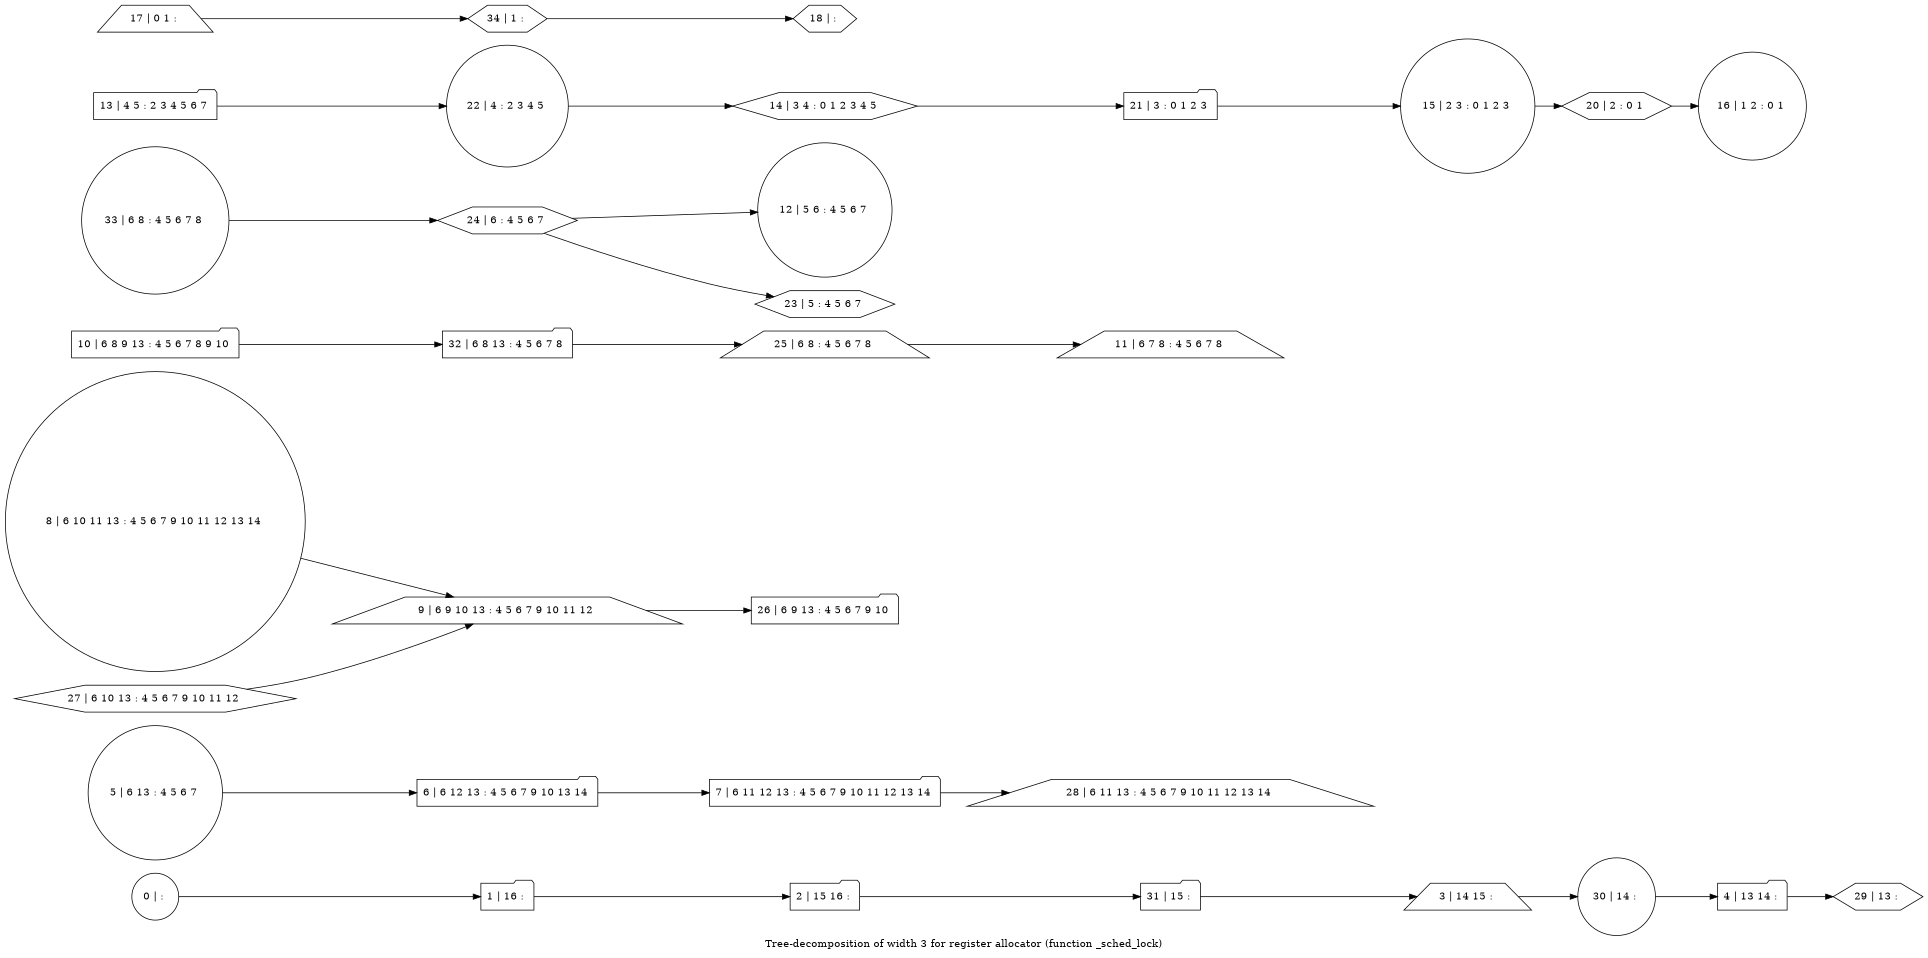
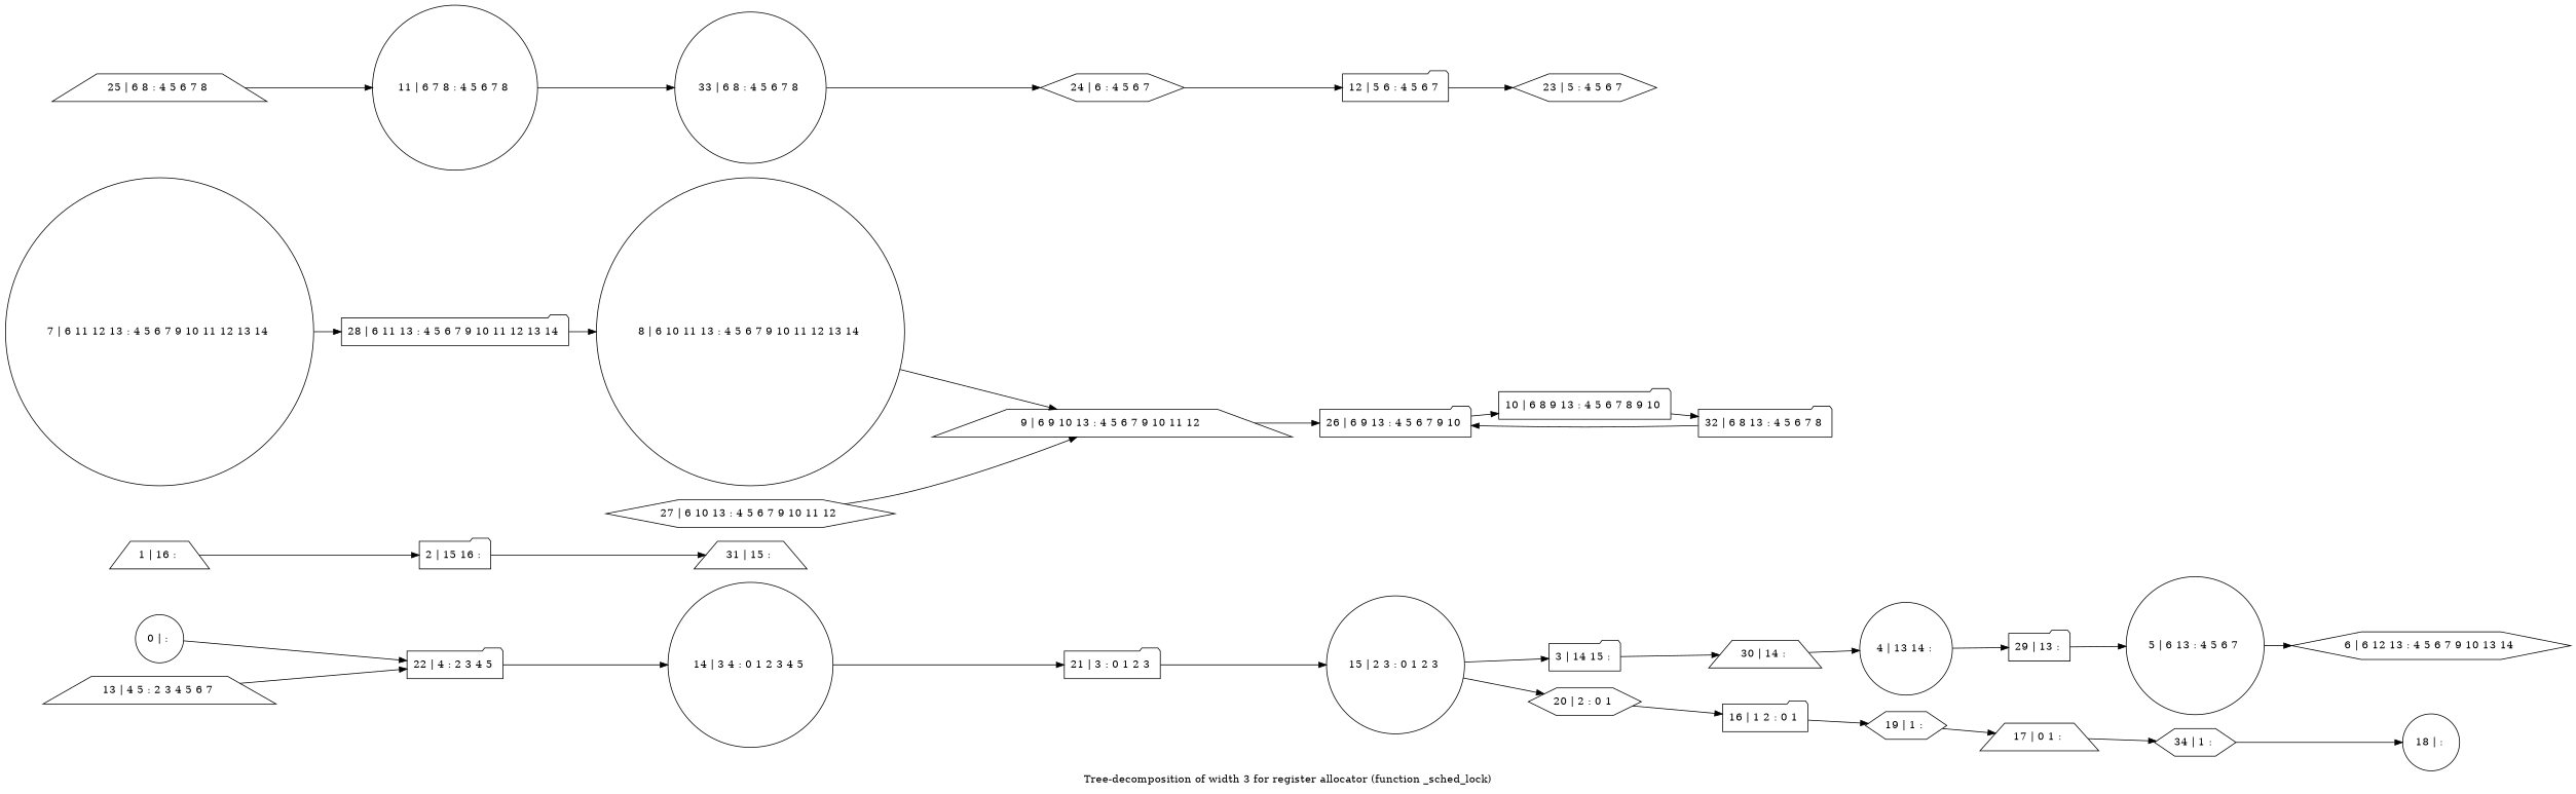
  digraph {
    label="Tree-decomposition of width 3 for register allocator (function _sched_lock)"
    rankdir=LR
    node [shape=circle]
    n1 [label="0 | : "]
-   n2 [label="1 | 16 : " shape=folder]
+   n2 [label="1 | 16 : " shape=trapezium]
    n3 [label="2 | 15 16 : " shape=folder]
-   n4 [label="31 | 15 : " shape=folder]
-   n5 [label="3 | 14 15 : " shape=trapezium]
-   n6 [label="30 | 14 : "]
-   n7 [label="4 | 13 14 : " shape=folder]
-   n8 [label="29 | 13 : " shape=hexagon]
+   n4 [label="31 | 15 : " shape=trapezium]
+   n5 [label="3 | 14 15 : " shape=folder]
+   n6 [label="30 | 14 : " shape=trapezium]
+   n7 [label="4 | 13 14 : "]
+   n8 [label="29 | 13 : " shape=folder]
    n9 [label="5 | 6 13 : 4 5 6 7 "]
-   n10 [label="6 | 6 12 13 : 4 5 6 7 9 10 13 14 " shape=folder]
-   n11 [label="7 | 6 11 12 13 : 4 5 6 7 9 10 11 12 13 14 " shape=folder]
-   n12 [label="28 | 6 11 13 : 4 5 6 7 9 10 11 12 13 14 " shape=trapezium]
+   n10 [label="6 | 6 12 13 : 4 5 6 7 9 10 13 14 " shape=hexagon]
+   n11 [label="7 | 6 11 12 13 : 4 5 6 7 9 10 11 12 13 14 "]
+   n12 [label="28 | 6 11 13 : 4 5 6 7 9 10 11 12 13 14 " shape=folder]
    n13 [label="8 | 6 10 11 13 : 4 5 6 7 9 10 11 12 13 14 "]
    n14 [label="9 | 6 9 10 13 : 4 5 6 7 9 10 11 12 " shape=trapezium]
    n15 [label="27 | 6 10 13 : 4 5 6 7 9 10 11 12 " shape=hexagon]
    n16 [label="26 | 6 9 13 : 4 5 6 7 9 10 " shape=folder]
    n17 [label="10 | 6 8 9 13 : 4 5 6 7 8 9 10 " shape=folder]
    n18 [label="32 | 6 8 13 : 4 5 6 7 8 " shape=folder]
    n19 [label="25 | 6 8 : 4 5 6 7 8 " shape=trapezium]
-   n20 [label="11 | 6 7 8 : 4 5 6 7 8 " shape=trapezium]
+   n20 [label="11 | 6 7 8 : 4 5 6 7 8 "]
    n21 [label="33 | 6 8 : 4 5 6 7 8 "]
    n22 [label="24 | 6 : 4 5 6 7 " shape=hexagon]
-   n23 [label="12 | 5 6 : 4 5 6 7 "]
+   n23 [label="12 | 5 6 : 4 5 6 7 " shape=folder]
    n24 [label="23 | 5 : 4 5 6 7 " shape=hexagon]
-   n25 [label="13 | 4 5 : 2 3 4 5 6 7 " shape=folder]
-   n26 [label="22 | 4 : 2 3 4 5 "]
-   n27 [label="14 | 3 4 : 0 1 2 3 4 5 " shape=hexagon]
+   n25 [label="13 | 4 5 : 2 3 4 5 6 7 " shape=trapezium]
+   n26 [label="22 | 4 : 2 3 4 5 " shape=folder]
+   n27 [label="14 | 3 4 : 0 1 2 3 4 5 "]
    n28 [label="21 | 3 : 0 1 2 3 " shape=folder]
    n29 [label="15 | 2 3 : 0 1 2 3 "]
    n30 [label="20 | 2 : 0 1 " shape=hexagon]
-   n31 [label="16 | 1 2 : 0 1 "]
+   n31 [label="16 | 1 2 : 0 1 " shape=folder]
+   n32 [label="19 | 1 : " shape=hexagon]
    n33 [label="17 | 0 1 : " shape=trapezium]
    n34 [label="34 | 1 : " shape=hexagon]
-   n35 [label="18 | : " shape=hexagon]
-   n1 -> n2
+   n35 [label="18 | : "]
+   n1 -> n26
    n2 -> n3
    n3 -> n4
-   n4 -> n5
+   n29 -> n5
    n5 -> n6
    n6 -> n7
    n7 -> n8
+   n8 -> n9
    n9 -> n10
-   n10 -> n11
    n11 -> n12
+   n12 -> n13
    n13 -> n14
    n14 -> n16
    n15 -> n14
+   n16 -> n17
    n17 -> n18
-   n18 -> n19
+   n18 -> n16
    n19 -> n20
+   n20 -> n21
    n21 -> n22
    n22 -> n23
-   n22 -> n24
+   n23 -> n24
    n25 -> n26
    n26 -> n27
    n27 -> n28
    n28 -> n29
    n29 -> n30
    n30 -> n31
+   n31 -> n32
+   n32 -> n33
    n33 -> n34
    n34 -> n35
  }
